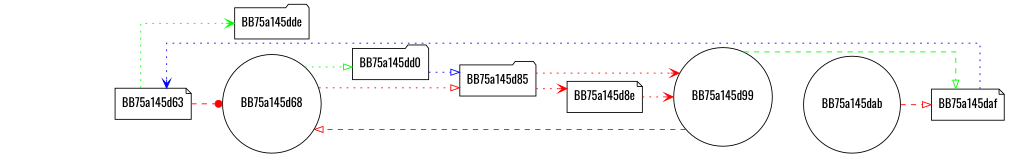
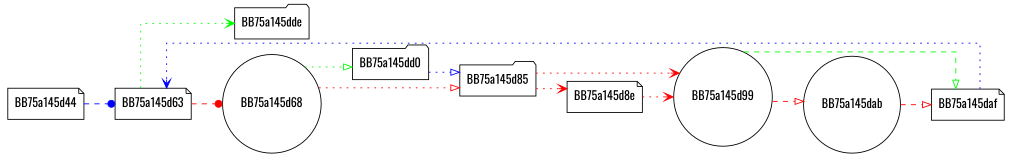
  digraph {
    fontname=Oswald
    rankdir=LR
    splines=ortho
    node [fontname=Oswald shape=note]
    edge [arrowhead=onormal color=red fontname=Oswald style=dotted]
+   BB75a145d44
    BB75a145d63
    BB75a145dde [shape=folder]
    BB75a145d68 [shape=circle]
    BB75a145dd0 [shape=folder]
    BB75a145d85 [shape=folder]
    BB75a145d99 [shape=circle]
    BB75a145d8e
    BB75a145daf
    BB75a145dab [shape=circle]
+   BB75a145d44 -> BB75a145d63 [arrowhead=dot color=blue style=dashed]
    BB75a145d63 -> BB75a145dde [arrowhead=vee color=green]
    BB75a145d63 -> BB75a145d68 [arrowhead=dot style=dashed]
    BB75a145d68 -> BB75a145dd0 [color=green]
    BB75a145d68 -> BB75a145d85
    BB75a145dd0 -> BB75a145d85 [color=blue]
    BB75a145d85 -> BB75a145d99 [arrowhead=vee]
    BB75a145d85 -> BB75a145d8e [arrowhead=vee]
    BB75a145d99 -> BB75a145daf [color=green style=dashed]
-   BB75a145d99 -> BB75a145d68 [style=dashed]
+   BB75a145d99 -> BB75a145dab [style=dashed]
    BB75a145d8e -> BB75a145d99 [arrowhead=vee]
    BB75a145daf -> BB75a145d63 [arrowhead=vee color=blue]
    BB75a145dab -> BB75a145daf [style=dashed]
  }
